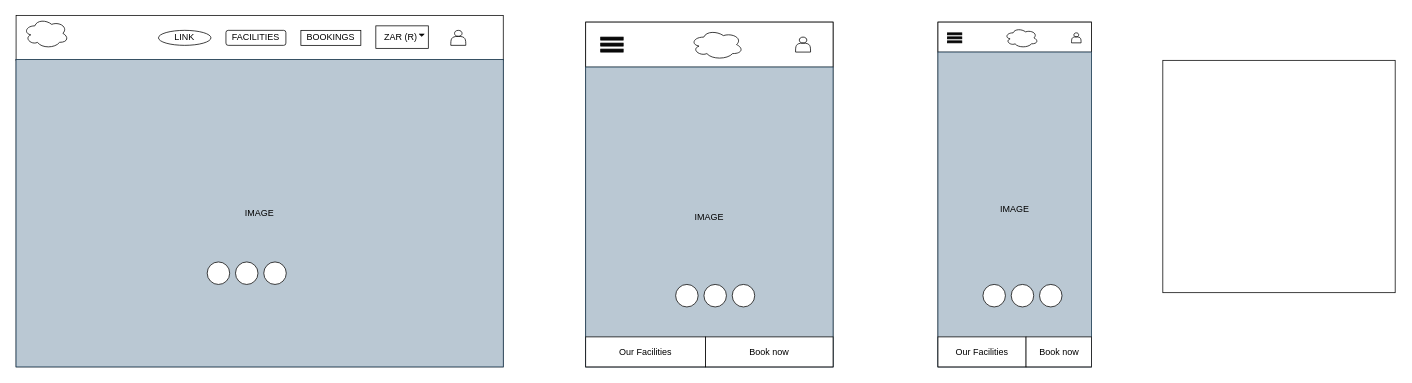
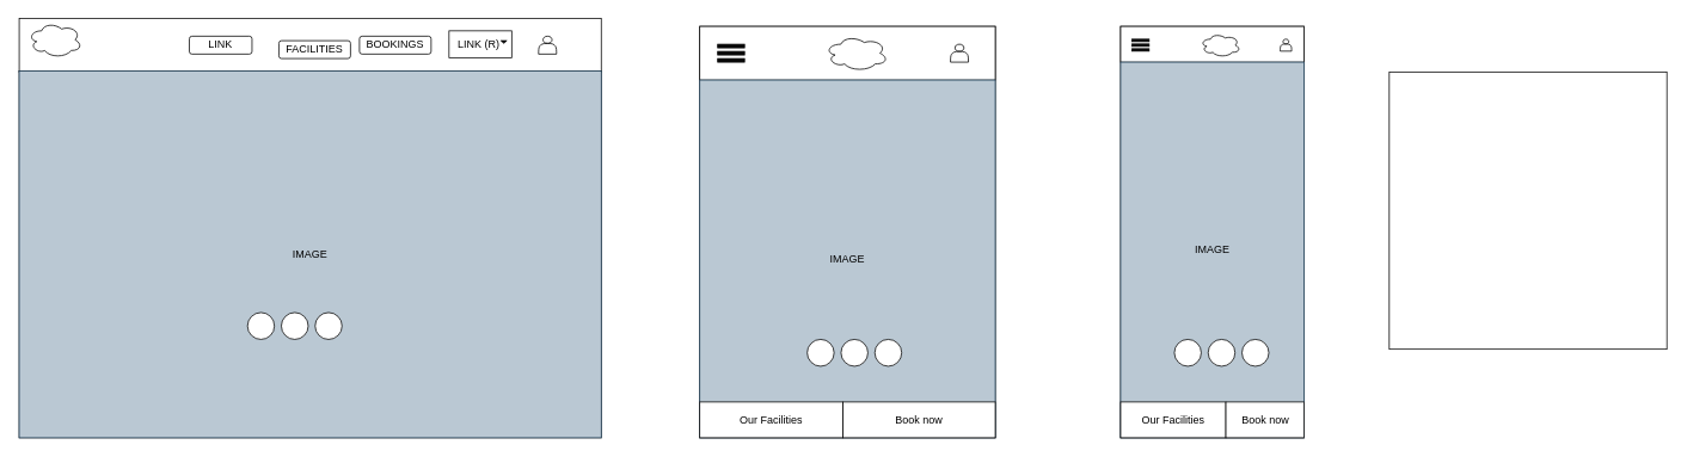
  <mxCell id="0" />
  <mxCell id="1" parent="0" />
  <mxCell id="2" value="" style="group" vertex="1" connectable="0" parent="1"><mxGeometry x="20" y="20" width="650" height="60" as="geometry" /></mxCell>
  <mxCell id="3" value="" style="rounded=0;whiteSpace=wrap;html=1;" vertex="1" parent="2"><mxGeometry width="650" height="60" as="geometry" /></mxCell>
  <mxCell id="4" value="" style="ellipse;shape=cloud;whiteSpace=wrap;html=1;" vertex="1" parent="2"><mxGeometry x="10" y="4" width="60" height="40" as="geometry" /></mxCell>
  <mxCell id="5" value="" style="group" vertex="1" connectable="0" parent="2"><mxGeometry x="480" y="14" width="70" height="30" as="geometry" /></mxCell>
- <mxCell id="6" value="ZAR (R)&amp;nbsp;" style="rounded=0;whiteSpace=wrap;html=1;" vertex="1" parent="5"><mxGeometry width="70" height="30" as="geometry" /></mxCell>
+ <mxCell id="6" value="LINK (R)&amp;nbsp;" style="rounded=0;whiteSpace=wrap;html=1;" vertex="1" parent="5"><mxGeometry width="70" height="30" as="geometry" /></mxCell>
  <mxCell id="7" value="" style="triangle;whiteSpace=wrap;html=1;rotation=90;fillColor=#080808;" vertex="1" parent="5"><mxGeometry x="59.75" y="9.25" width="3" height="6.5" as="geometry" /></mxCell>
- <mxCell id="8" value="LINK" style="ellipse;whiteSpace=wrap;html=1;" vertex="1" parent="2"><mxGeometry x="190" y="20" width="70" height="20" as="geometry" /></mxCell>
- <mxCell id="9" value="BOOKINGS" style="whiteSpace=wrap;html=1;rounded=0;" vertex="1" parent="2"><mxGeometry x="380" y="20" width="80" height="20" as="geometry" /></mxCell>
+ <mxCell id="8" value="LINK" style="rounded=1;whiteSpace=wrap;html=1;" vertex="1" parent="2"><mxGeometry x="190" y="20" width="70" height="20" as="geometry" /></mxCell>
+ <mxCell id="9" value="BOOKINGS" style="rounded=1;whiteSpace=wrap;html=1;" vertex="1" parent="2"><mxGeometry x="380" y="20" width="80" height="20" as="geometry" /></mxCell>
  <mxCell id="10" value="" style="shape=actor;whiteSpace=wrap;html=1;" vertex="1" parent="2"><mxGeometry x="580" y="20" width="20" height="20" as="geometry" /></mxCell>
- <mxCell id="11" value="FACILITIES" style="rounded=1;whiteSpace=wrap;html=1;" vertex="1" parent="2"><mxGeometry x="280" y="20" width="80" height="20" as="geometry" /></mxCell>
+ <mxCell id="11" value="FACILITIES" style="rounded=1;whiteSpace=wrap;html=1;" vertex="1" parent="2"><mxGeometry x="290" y="25" width="80" height="20" as="geometry" /></mxCell>
  <mxCell id="12" value="" style="group" vertex="1" connectable="0" parent="1"><mxGeometry x="1250" y="29" width="210" height="460" as="geometry" /></mxCell>
  <mxCell id="13" value="" style="rounded=0;whiteSpace=wrap;html=1;rotation=-90;" vertex="1" parent="12"><mxGeometry x="-127.5" y="127.5" width="460" height="205" as="geometry" /></mxCell>
  <mxCell id="14" value="" style="group" vertex="1" connectable="0" parent="12"><mxGeometry y="1" width="210" height="40" as="geometry" /></mxCell>
  <mxCell id="15" value="" style="rounded=0;whiteSpace=wrap;html=1;" vertex="1" parent="14"><mxGeometry y="-1" width="205" height="40" as="geometry" /></mxCell>
  <mxCell id="16" value="" style="ellipse;shape=cloud;whiteSpace=wrap;html=1;" vertex="1" parent="14"><mxGeometry x="89.091" y="6.667" width="44.545" height="26.667" as="geometry" /></mxCell>
  <mxCell id="17" value="" style="group" vertex="1" connectable="0" parent="14"><mxGeometry x="12.727" y="13.333" width="178.182" height="13.333" as="geometry" /></mxCell>
  <mxCell id="18" value="" style="shape=actor;whiteSpace=wrap;html=1;" vertex="1" parent="17"><mxGeometry x="165.455" width="12.727" height="13.333" as="geometry" /></mxCell>
  <mxCell id="19" value="" style="group" vertex="1" connectable="0" parent="17"><mxGeometry width="19.091" height="13.333" as="geometry" /></mxCell>
  <mxCell id="20" value="" style="rounded=0;whiteSpace=wrap;html=1;fillColor=#0A0A0A;" vertex="1" parent="19"><mxGeometry width="19.091" height="2.667" as="geometry" /></mxCell>
  <mxCell id="21" value="" style="rounded=0;whiteSpace=wrap;html=1;fillColor=#0A0A0A;" vertex="1" parent="19"><mxGeometry y="5.333" width="19.091" height="2.667" as="geometry" /></mxCell>
  <mxCell id="22" value="" style="rounded=0;whiteSpace=wrap;html=1;fillColor=#0A0A0A;" vertex="1" parent="19"><mxGeometry y="10.667" width="19.091" height="2.667" as="geometry" /></mxCell>
  <mxCell id="23" value="IMAGE&lt;br&gt;" style="rounded=0;whiteSpace=wrap;html=1;fillColor=#bac8d3;strokeColor=#23445d;" vertex="1" parent="1"><mxGeometry x="1250" y="69" width="205" height="420" as="geometry" /></mxCell>
  <mxCell id="24" value="" style="group" vertex="1" connectable="0" parent="1"><mxGeometry x="1280" y="449" width="175" height="40" as="geometry" /></mxCell>
  <mxCell id="25" value="Our Facilities" style="rounded=0;whiteSpace=wrap;html=1;" vertex="1" parent="24"><mxGeometry x="-30" width="117.5" height="40" as="geometry" /></mxCell>
  <mxCell id="26" value="Book now" style="rounded=0;whiteSpace=wrap;html=1;" vertex="1" parent="24"><mxGeometry x="87.5" width="87.5" height="40" as="geometry" /></mxCell>
  <mxCell id="27" value="" style="group" vertex="1" connectable="0" parent="1"><mxGeometry x="1310" y="379" width="110" height="30" as="geometry" /></mxCell>
  <mxCell id="28" value="" style="ellipse;whiteSpace=wrap;html=1;aspect=fixed;" vertex="1" parent="27"><mxGeometry width="30" height="30" as="geometry" /></mxCell>
  <mxCell id="29" value="" style="ellipse;whiteSpace=wrap;html=1;aspect=fixed;" vertex="1" parent="27"><mxGeometry x="75.49" width="30" height="30" as="geometry" /></mxCell>
  <mxCell id="30" value="" style="ellipse;whiteSpace=wrap;html=1;aspect=fixed;" vertex="1" parent="27"><mxGeometry x="37.745" width="30" height="30" as="geometry" /></mxCell>
  <mxCell id="31" value="" style="group" vertex="1" connectable="0" parent="1"><mxGeometry x="20" y="79" width="650" height="410" as="geometry" /></mxCell>
  <mxCell id="32" value="" style="rounded=0;whiteSpace=wrap;html=1;" vertex="1" parent="31"><mxGeometry width="650" height="410" as="geometry" /></mxCell>
  <mxCell id="33" value="IMAGE&lt;br&gt;" style="rounded=0;whiteSpace=wrap;html=1;fillColor=#bac8d3;strokeColor=#23445d;" vertex="1" parent="31"><mxGeometry width="650" height="410" as="geometry" /></mxCell>
  <mxCell id="34" value="" style="group" vertex="1" connectable="0" parent="31"><mxGeometry x="255" y="270" width="110" height="30" as="geometry" /></mxCell>
  <mxCell id="35" value="" style="ellipse;whiteSpace=wrap;html=1;aspect=fixed;" vertex="1" parent="34"><mxGeometry width="30" height="30" as="geometry" /></mxCell>
  <mxCell id="36" value="" style="ellipse;whiteSpace=wrap;html=1;aspect=fixed;" vertex="1" parent="34"><mxGeometry x="75.49" width="30" height="30" as="geometry" /></mxCell>
  <mxCell id="37" value="" style="ellipse;whiteSpace=wrap;html=1;aspect=fixed;" vertex="1" parent="34"><mxGeometry x="37.745" width="30" height="30" as="geometry" /></mxCell>
  <mxCell id="38" value="" style="group" vertex="1" connectable="0" parent="1"><mxGeometry x="780" y="29" width="330" height="460" as="geometry" /></mxCell>
  <mxCell id="39" value="" style="ellipse;whiteSpace=wrap;html=1;aspect=fixed;" vertex="1" parent="38"><mxGeometry x="212" y="70" width="80" height="80" as="geometry" /></mxCell>
  <mxCell id="40" value="" style="rounded=0;whiteSpace=wrap;html=1;rotation=-90;" vertex="1" parent="38"><mxGeometry x="-65" y="65" width="460" height="330" as="geometry" /></mxCell>
  <mxCell id="41" value="" style="group" vertex="1" connectable="0" parent="38"><mxGeometry width="330" height="60" as="geometry" /></mxCell>
  <mxCell id="42" value="" style="rounded=0;whiteSpace=wrap;html=1;" vertex="1" parent="41"><mxGeometry width="330" height="60" as="geometry" /></mxCell>
  <mxCell id="43" value="" style="shape=actor;whiteSpace=wrap;html=1;" vertex="1" parent="41"><mxGeometry x="280" y="20" width="20" height="20" as="geometry" /></mxCell>
  <mxCell id="44" value="" style="group" vertex="1" connectable="0" parent="41"><mxGeometry x="20" y="20" width="30" height="20" as="geometry" /></mxCell>
  <mxCell id="45" value="" style="rounded=0;whiteSpace=wrap;html=1;fillColor=#0A0A0A;" vertex="1" parent="44"><mxGeometry width="30" height="4" as="geometry" /></mxCell>
  <mxCell id="46" value="" style="rounded=0;whiteSpace=wrap;html=1;fillColor=#0A0A0A;" vertex="1" parent="44"><mxGeometry y="8" width="30" height="4" as="geometry" /></mxCell>
  <mxCell id="47" value="" style="rounded=0;whiteSpace=wrap;html=1;fillColor=#0A0A0A;" vertex="1" parent="44"><mxGeometry y="16" width="30" height="4" as="geometry" /></mxCell>
  <mxCell id="48" value="" style="ellipse;shape=cloud;whiteSpace=wrap;html=1;" vertex="1" parent="41"><mxGeometry x="140" y="10" width="70" height="40" as="geometry" /></mxCell>
  <mxCell id="49" value="IMAGE&lt;br&gt;" style="rounded=0;whiteSpace=wrap;html=1;fillColor=#bac8d3;strokeColor=#23445d;" vertex="1" parent="38"><mxGeometry y="60" width="330" height="400" as="geometry" /></mxCell>
  <mxCell id="50" value="" style="group" vertex="1" connectable="0" parent="38"><mxGeometry x="80" y="420" width="250" height="40" as="geometry" /></mxCell>
  <mxCell id="51" value="Our Facilities" style="rounded=0;whiteSpace=wrap;html=1;" vertex="1" parent="50"><mxGeometry x="-80" width="160" height="40" as="geometry" /></mxCell>
  <mxCell id="52" value="Book now" style="rounded=0;whiteSpace=wrap;html=1;" vertex="1" parent="50"><mxGeometry x="80" width="170" height="40" as="geometry" /></mxCell>
  <mxCell id="53" value="" style="group" vertex="1" connectable="0" parent="38"><mxGeometry x="120" y="350" width="110" height="30" as="geometry" /></mxCell>
  <mxCell id="54" value="" style="ellipse;whiteSpace=wrap;html=1;aspect=fixed;" vertex="1" parent="53"><mxGeometry width="30" height="30" as="geometry" /></mxCell>
  <mxCell id="55" value="" style="ellipse;whiteSpace=wrap;html=1;aspect=fixed;" vertex="1" parent="53"><mxGeometry x="75.49" width="30" height="30" as="geometry" /></mxCell>
  <mxCell id="56" value="" style="ellipse;whiteSpace=wrap;html=1;aspect=fixed;" vertex="1" parent="53"><mxGeometry x="37.745" width="30" height="30" as="geometry" /></mxCell>
  <mxCell id="57" value="" style="whiteSpace=wrap;html=1;aspect=fixed;" vertex="1" parent="1"><mxGeometry x="1550" y="80" width="310" height="310" as="geometry" /></mxCell>
